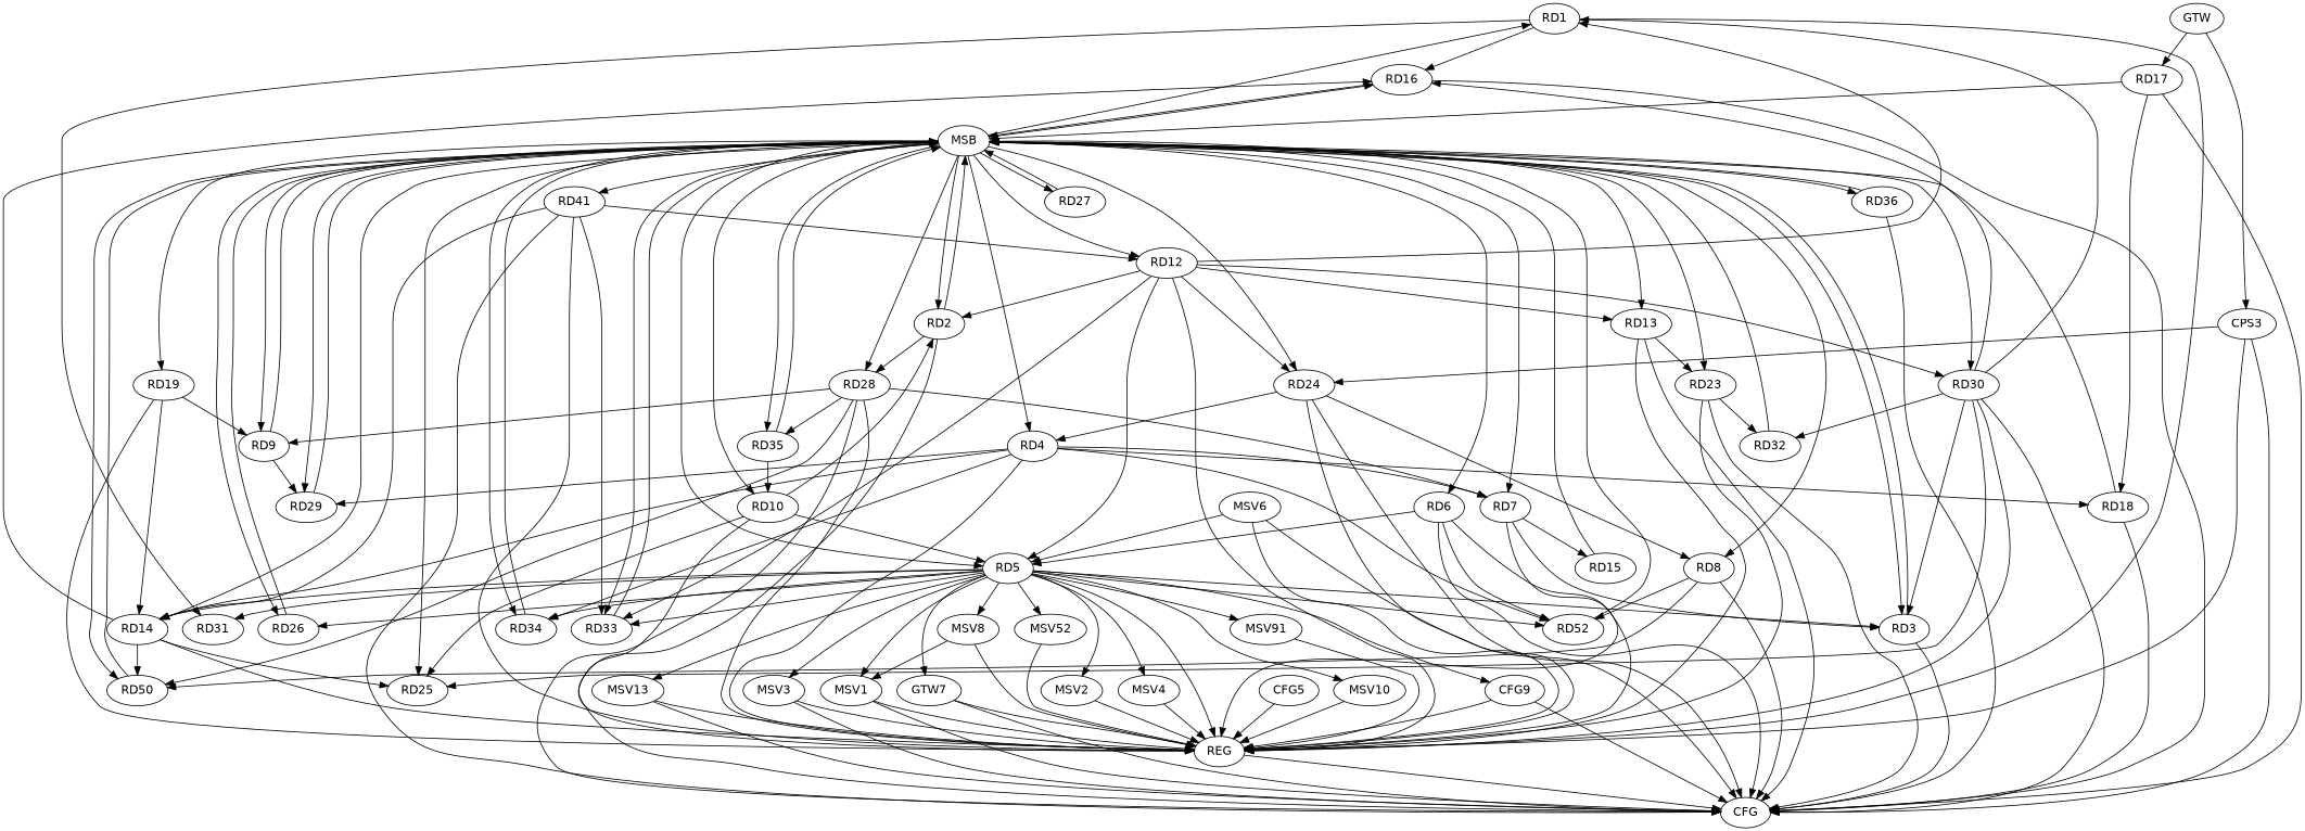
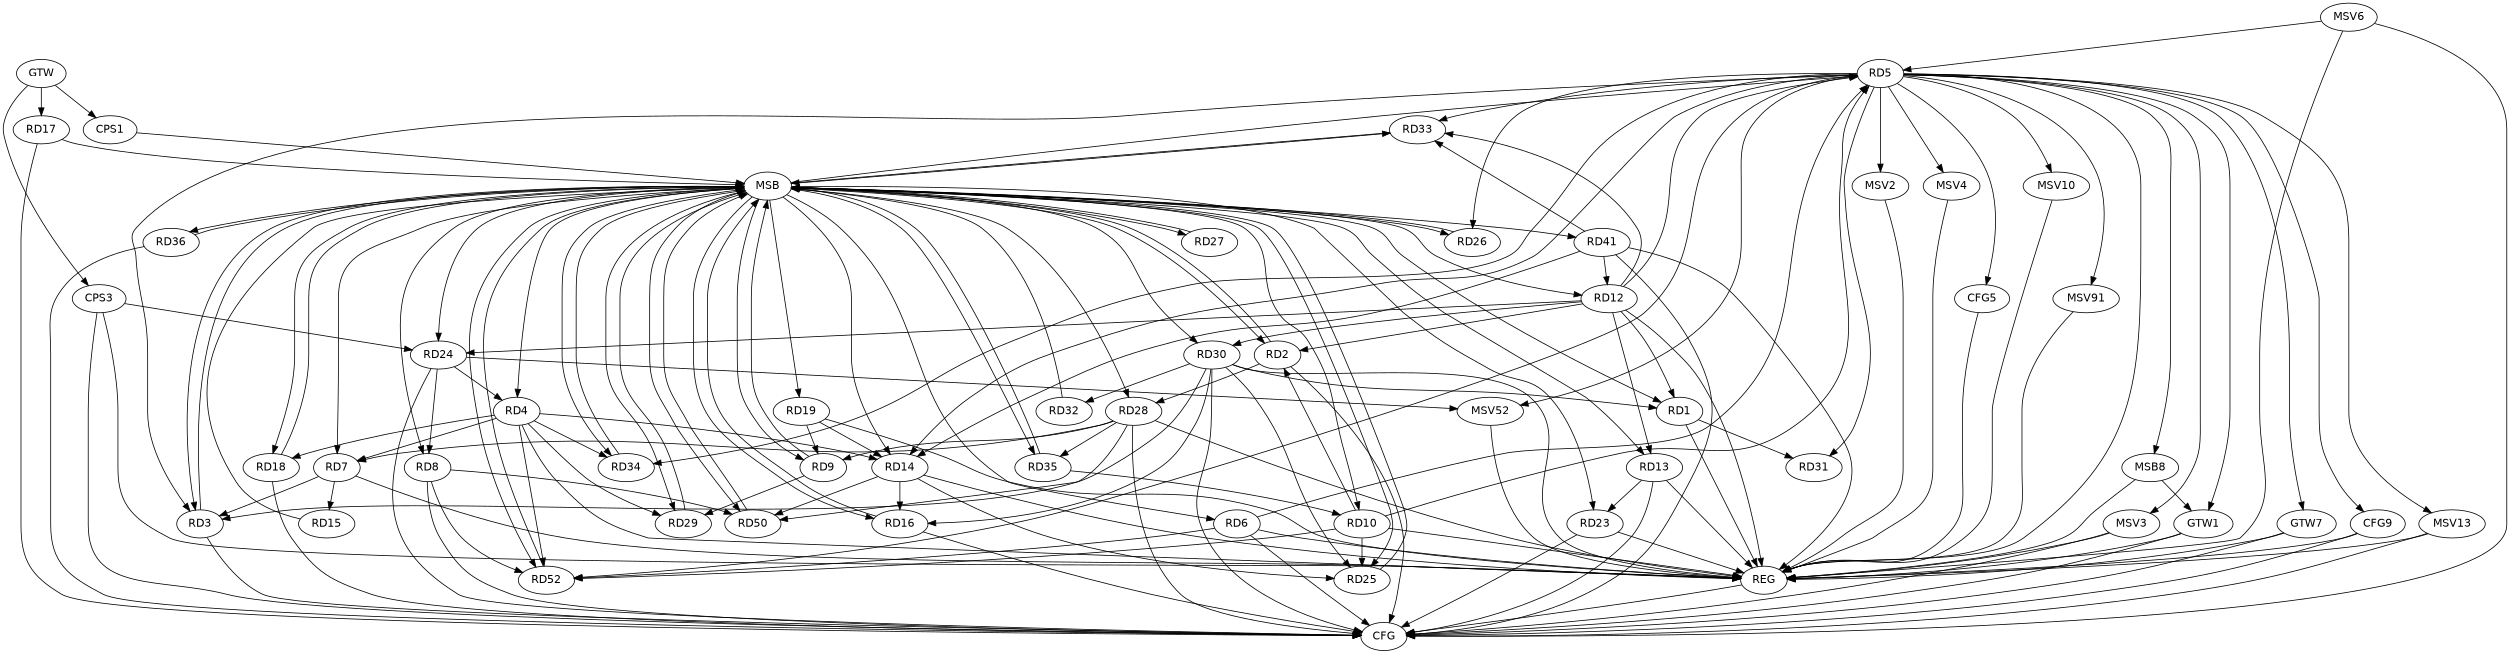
  strict digraph {
    fontname="DejaVu Sans"
    node [fontname="DejaVu Sans"]
    edge [fontname="DejaVu Sans"]
    n1 [label=RD1]
    n2 [label=RD16]
    n3 [label=RD31]
    n4 [label=REG]
    n5 [label=RD12]
    n6 [label=RD2]
    n7 [label=RD5]
    n8 [label=RD33]
    n9 [label=RD13]
    n10 [label=RD24]
    n11 [label=RD30]
    n12 [label=MSB]
    n13 [label=CFG]
    n14 [label=RD28]
    n15 [label=RD3]
    n16 [label=RD4]
    n17 [label=RD14]
    n18 [label=RD18]
    n19 [label=RD52]
    n20 [label=RD29]
    n21 [label=RD34]
    n22 [label=RD26]
    n23 [label=RD6]
    n24 [label=RD7]
    n25 [label=RD8]
    n26 [label=RD50]
    n27 [label=RD9]
    n28 [label=RD10]
    n29 [label=RD25]
    n30 [label=RD35]
    n31 [label=RD23]
    n32 [label=RD19]
    n33 [label=RD41]
    n34 [label=RD27]
    n35 [label=RD36]
-   n36 [label=MSV1]
+   n36 [label=GTW1]
    n37 [label=MSV2]
    n38 [label=MSV3]
    n39 [label=MSV4]
    n40 [label=CFG5]
    n41 [label=GTW7]
-   n42 [label=MSV8]
+   n42 [label=MSB8]
    n43 [label=CFG9]
    n44 [label=MSV10]
    n45 [label=MSV91]
    n46 [label=MSV52]
    n47 [label=MSV13]
    n48 [label=MSV6]
    n49 [label=RD15]
    n50 [label=RD32]
    n51 [label=RD17]
+   n52 [label=CPS1]
    n53 [label=CPS3]
    n54 [label=GTW]
-   n1 -> n2
    n1 -> n3
    n1 -> n4
    n2 -> n12
    n2 -> n13
    n4 -> n13
    n5 -> n1
    n5 -> n4
    n5 -> n6
    n5 -> n7
    n5 -> n8
    n5 -> n9
    n5 -> n10
    n5 -> n11
    n6 -> n12
    n6 -> n13
    n6 -> n14
    n7 -> n3
    n7 -> n4
    n7 -> n8
    n7 -> n15
    n7 -> n17
    n7 -> n19
    n7 -> n21
    n7 -> n22
    n7 -> n36
    n7 -> n37
    n7 -> n38
    n7 -> n39
+   n7 -> n40
    n7 -> n41
    n7 -> n42
    n7 -> n43
    n7 -> n44
    n7 -> n45
    n7 -> n46
    n7 -> n47
    n8 -> n12
    n9 -> n4
    n9 -> n13
    n9 -> n31
-   n10 -> n4
+   n10 -> n46
    n10 -> n13
    n10 -> n16
    n10 -> n25
    n11 -> n1
    n11 -> n2
    n11 -> n4
    n11 -> n13
    n11 -> n15
    n11 -> n29
    n11 -> n50
    n12 -> n1
    n12 -> n2
    n12 -> n5
    n12 -> n6
    n12 -> n7
    n12 -> n8
    n12 -> n9
    n12 -> n10
    n12 -> n11
    n12 -> n14
    n12 -> n15
    n12 -> n16
    n12 -> n17
-   n51 -> n18
+   n12 -> n18
+   n12 -> n19
    n12 -> n20
    n12 -> n21
    n12 -> n22
    n12 -> n23
    n12 -> n24
    n12 -> n25
    n12 -> n26
    n12 -> n27
    n12 -> n28
    n12 -> n29
    n12 -> n30
    n12 -> n31
    n12 -> n32
    n12 -> n33
    n12 -> n34
    n12 -> n35
    n14 -> n4
    n14 -> n13
    n14 -> n24
    n14 -> n26
    n14 -> n27
    n14 -> n30
    n15 -> n12
    n15 -> n13
    n16 -> n4
    n16 -> n17
    n16 -> n18
    n16 -> n19
    n16 -> n20
    n16 -> n21
    n16 -> n24
    n17 -> n2
    n17 -> n4
    n17 -> n26
    n17 -> n29
    n18 -> n12
    n18 -> n13
    n19 -> n12
    n20 -> n12
    n21 -> n12
    n22 -> n12
    n23 -> n4
    n23 -> n7
    n23 -> n13
    n23 -> n19
    n24 -> n4
    n24 -> n15
    n24 -> n49
    n25 -> n13
    n25 -> n19
    n25 -> n26
    n26 -> n12
    n27 -> n12
    n27 -> n20
    n28 -> n4
    n28 -> n6
    n28 -> n7
+   n28 -> n19
    n28 -> n29
+   n29 -> n12
    n30 -> n12
    n30 -> n28
    n31 -> n4
    n31 -> n13
-   n31 -> n50
    n32 -> n4
    n32 -> n17
    n32 -> n27
    n33 -> n4
    n33 -> n5
    n33 -> n8
    n33 -> n13
    n33 -> n17
    n34 -> n12
    n35 -> n12
    n35 -> n13
    n36 -> n4
    n36 -> n13
    n37 -> n4
    n38 -> n4
    n38 -> n13
    n39 -> n4
    n40 -> n4
    n41 -> n4
    n41 -> n13
    n42 -> n4
    n42 -> n36
    n43 -> n4
    n43 -> n13
    n44 -> n4
    n45 -> n4
    n46 -> n4
    n47 -> n4
    n47 -> n13
    n48 -> n4
    n48 -> n7
    n48 -> n13
    n49 -> n12
    n50 -> n12
    n51 -> n12
    n51 -> n13
+   n52 -> n12
    n53 -> n4
    n53 -> n10
    n53 -> n13
    n54 -> n51
+   n54 -> n52
    n54 -> n53
  }
